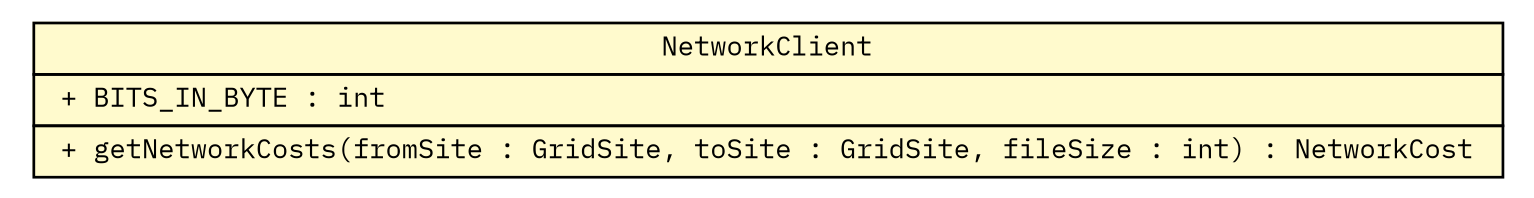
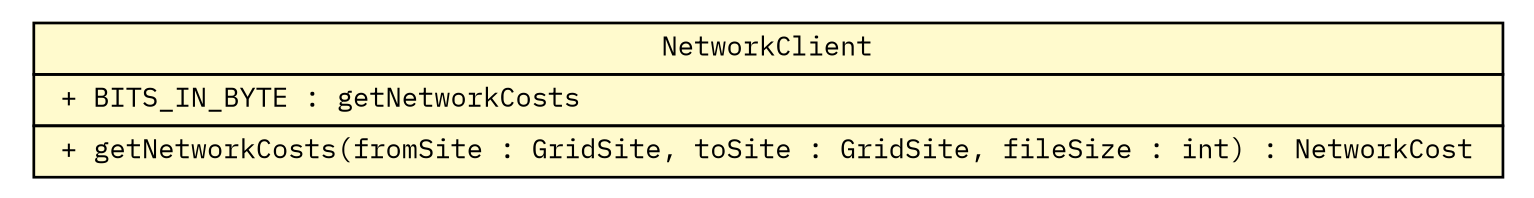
  digraph {
    nodesep=0.25
    ranksep=0.5
    fontname="IBM Plex Mono"
-   n1 [fontcolor=black fontname="IBM Plex Mono" fontsize=10.0 label=<<table title="org.edg.data.replication.optorsim.reptorsim.NetworkClient" border="0" cellborder="1" cellspacing="0" cellpadding="2" port="p" bgcolor="lemonChiffon" href="./NetworkClient.html"> 		<tr><td><table border="0" cellspacing="0" cellpadding="1"> <tr><td align="center" balign="center"> NetworkClient </td></tr> 		</table></td></tr> 		<tr><td><table border="0" cellspacing="0" cellpadding="1"> <tr><td align="left" balign="left"> + BITS_IN_BYTE : int </td></tr> 		</table></td></tr> 		<tr><td><table border="0" cellspacing="0" cellpadding="1"> <tr><td align="left" balign="left"> + getNetworkCosts(fromSite : GridSite, toSite : GridSite, fileSize : int) : NetworkCost </td></tr> 		</table></td></tr> 		</table>> shape=plaintext]
+   n1 [fontcolor=black fontname="IBM Plex Mono" fontsize=10.0 label=<<table title="org.edg.data.replication.optorsim.reptorsim.NetworkClient" border="0" cellborder="1" cellspacing="0" cellpadding="2" port="p" bgcolor="lemonChiffon" href="./NetworkClient.html"> 		<tr><td><table border="0" cellspacing="0" cellpadding="1"> <tr><td align="center" balign="center"> NetworkClient </td></tr> 		</table></td></tr> 		<tr><td><table border="0" cellspacing="0" cellpadding="1"> <tr><td align="left" balign="left"> + BITS_IN_BYTE : getNetworkCosts </td></tr> 		</table></td></tr> 		<tr><td><table border="0" cellspacing="0" cellpadding="1"> <tr><td align="left" balign="left"> + getNetworkCosts(fromSite : GridSite, toSite : GridSite, fileSize : int) : NetworkCost </td></tr> 		</table></td></tr> 		</table>> shape=plaintext]
  }
